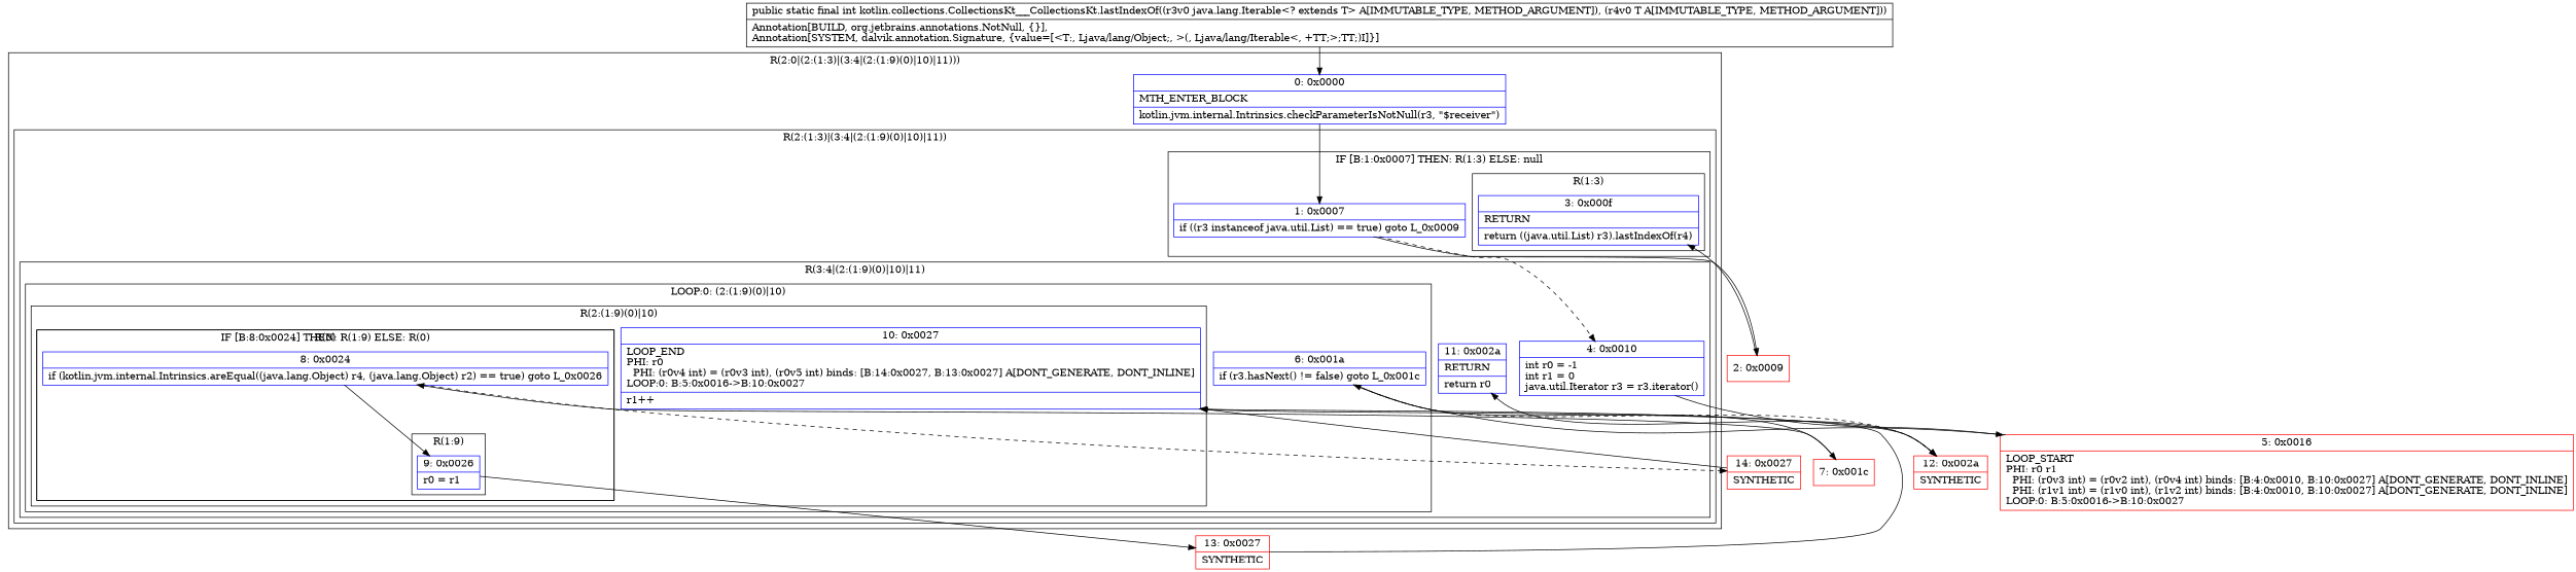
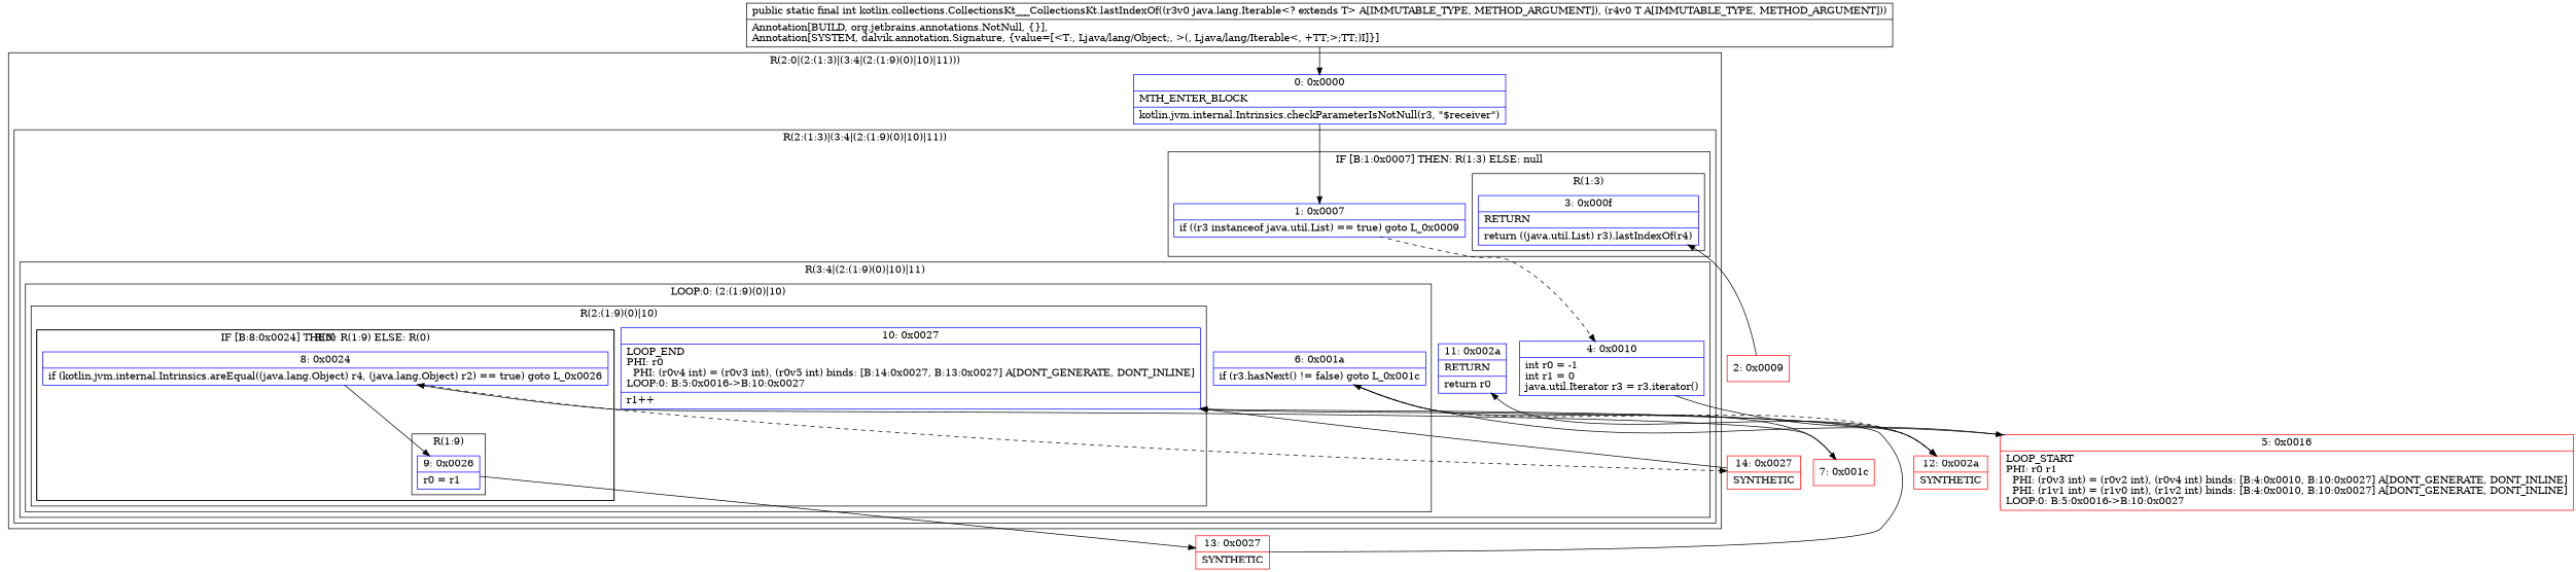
  digraph {
    node [color=blue shape=record]
    n1 [label="{3\:\ 0x000f|RETURN\l|return ((java.util.List) r3).lastIndexOf(r4)\l}"]
    n2 [label="{1\:\ 0x0007|if ((r3 instanceof java.util.List) == true) goto L_0x0009\l}"]
    n3 [label="{9\:\ 0x0026|r0 = r1\l}"]
    n4 [label="{8\:\ 0x0024|if (kotlin.jvm.internal.Intrinsics.areEqual((java.lang.Object) r4, (java.lang.Object) r2) == true) goto L_0x0026\l}"]
    n5 [label="{10\:\ 0x0027|LOOP_END\lPHI: r0 \l  PHI: (r0v4 int) = (r0v3 int), (r0v5 int) binds: [B:14:0x0027, B:13:0x0027] A[DONT_GENERATE, DONT_INLINE]\lLOOP:0: B:5:0x0016\-\>B:10:0x0027\l|r1++\l}"]
    n6 [label="{6\:\ 0x001a|if (r3.hasNext() != false) goto L_0x001c\l}"]
    n7 [label="{4\:\ 0x0010|int r0 = \-1\lint r1 = 0\ljava.util.Iterator r3 = r3.iterator()\l}"]
    n8 [label="{11\:\ 0x002a|RETURN\l|return r0\l}"]
    n9 [label="{0\:\ 0x0000|MTH_ENTER_BLOCK\l|kotlin.jvm.internal.Intrinsics.checkParameterIsNotNull(r3, \"$receiver\")\l}"]
    n10 [color=red label="{2\:\ 0x0009}"]
    n11 [color=red label="{13\:\ 0x0027|SYNTHETIC\l}"]
    n12 [color=red label="{14\:\ 0x0027|SYNTHETIC\l}"]
    n13 [color=red label="{12\:\ 0x002a|SYNTHETIC\l}"]
    n14 [color=red label="{7\:\ 0x001c}"]
    n15 [color=red label="{5\:\ 0x0016|LOOP_START\lPHI: r0 r1 \l  PHI: (r0v3 int) = (r0v2 int), (r0v4 int) binds: [B:4:0x0010, B:10:0x0027] A[DONT_GENERATE, DONT_INLINE]\l  PHI: (r1v1 int) = (r1v0 int), (r1v2 int) binds: [B:4:0x0010, B:10:0x0027] A[DONT_GENERATE, DONT_INLINE]\lLOOP:0: B:5:0x0016\-\>B:10:0x0027\l}"]
    n16 [label="{public static final int kotlin.collections.CollectionsKt___CollectionsKt.lastIndexOf((r3v0 java.lang.Iterable\<? extends T\> A[IMMUTABLE_TYPE, METHOD_ARGUMENT]), (r4v0 T A[IMMUTABLE_TYPE, METHOD_ARGUMENT]))  | Annotation[BUILD, org.jetbrains.annotations.NotNull, \{\}], \lAnnotation[SYSTEM, dalvik.annotation.Signature, \{value=[\<T:, Ljava\/lang\/Object;, \>(, Ljava\/lang\/Iterable\<, +TT;\>;TT;)I]\}]\l}" color=""]
    subgraph cluster_1 {
      label="R(2:0|(2:(1:3)|(3:4|(2:(1:9)(0)|10)|11)))"
      n9
      subgraph cluster_2 {
        label="R(2:(1:3)|(3:4|(2:(1:9)(0)|10)|11))"
        subgraph cluster_3 {
          label="IF [B:1:0x0007] THEN: R(1:3) ELSE: null"
          n2
          subgraph cluster_4 {
            label="R(1:3)"
            n1
          }
        }
        subgraph cluster_5 {
          label="R(3:4|(2:(1:9)(0)|10)|11)"
          n7
          n8
          subgraph cluster_6 {
            label="LOOP:0: (2:(1:9)(0)|10)"
            n6
            subgraph cluster_7 {
              label="R(2:(1:9)(0)|10)"
              n5
              subgraph cluster_8 {
                label="IF [B:8:0x0024] THEN: R(1:9) ELSE: R(0)"
                n4
                subgraph cluster_9 {
                  label="R(1:9)"
                  n3
                }
                subgraph cluster_10 {
                  label="R(0)"
                }
              }
            }
          }
        }
      }
    }
    n2 -> n7 [style=dashed]
-   n2 -> n10
    n3 -> n11
    n4 -> n3
    n4 -> n12 [style=dashed]
    n5 -> n13
    n6 -> n13 [style=dashed]
    n6 -> n14
    n7 -> n15
    n9 -> n2
    n10 -> n1
    n11 -> n5
    n12 -> n5
    n13 -> n8
    n14 -> n4
    n15 -> n6
    n16 -> n9
  }
